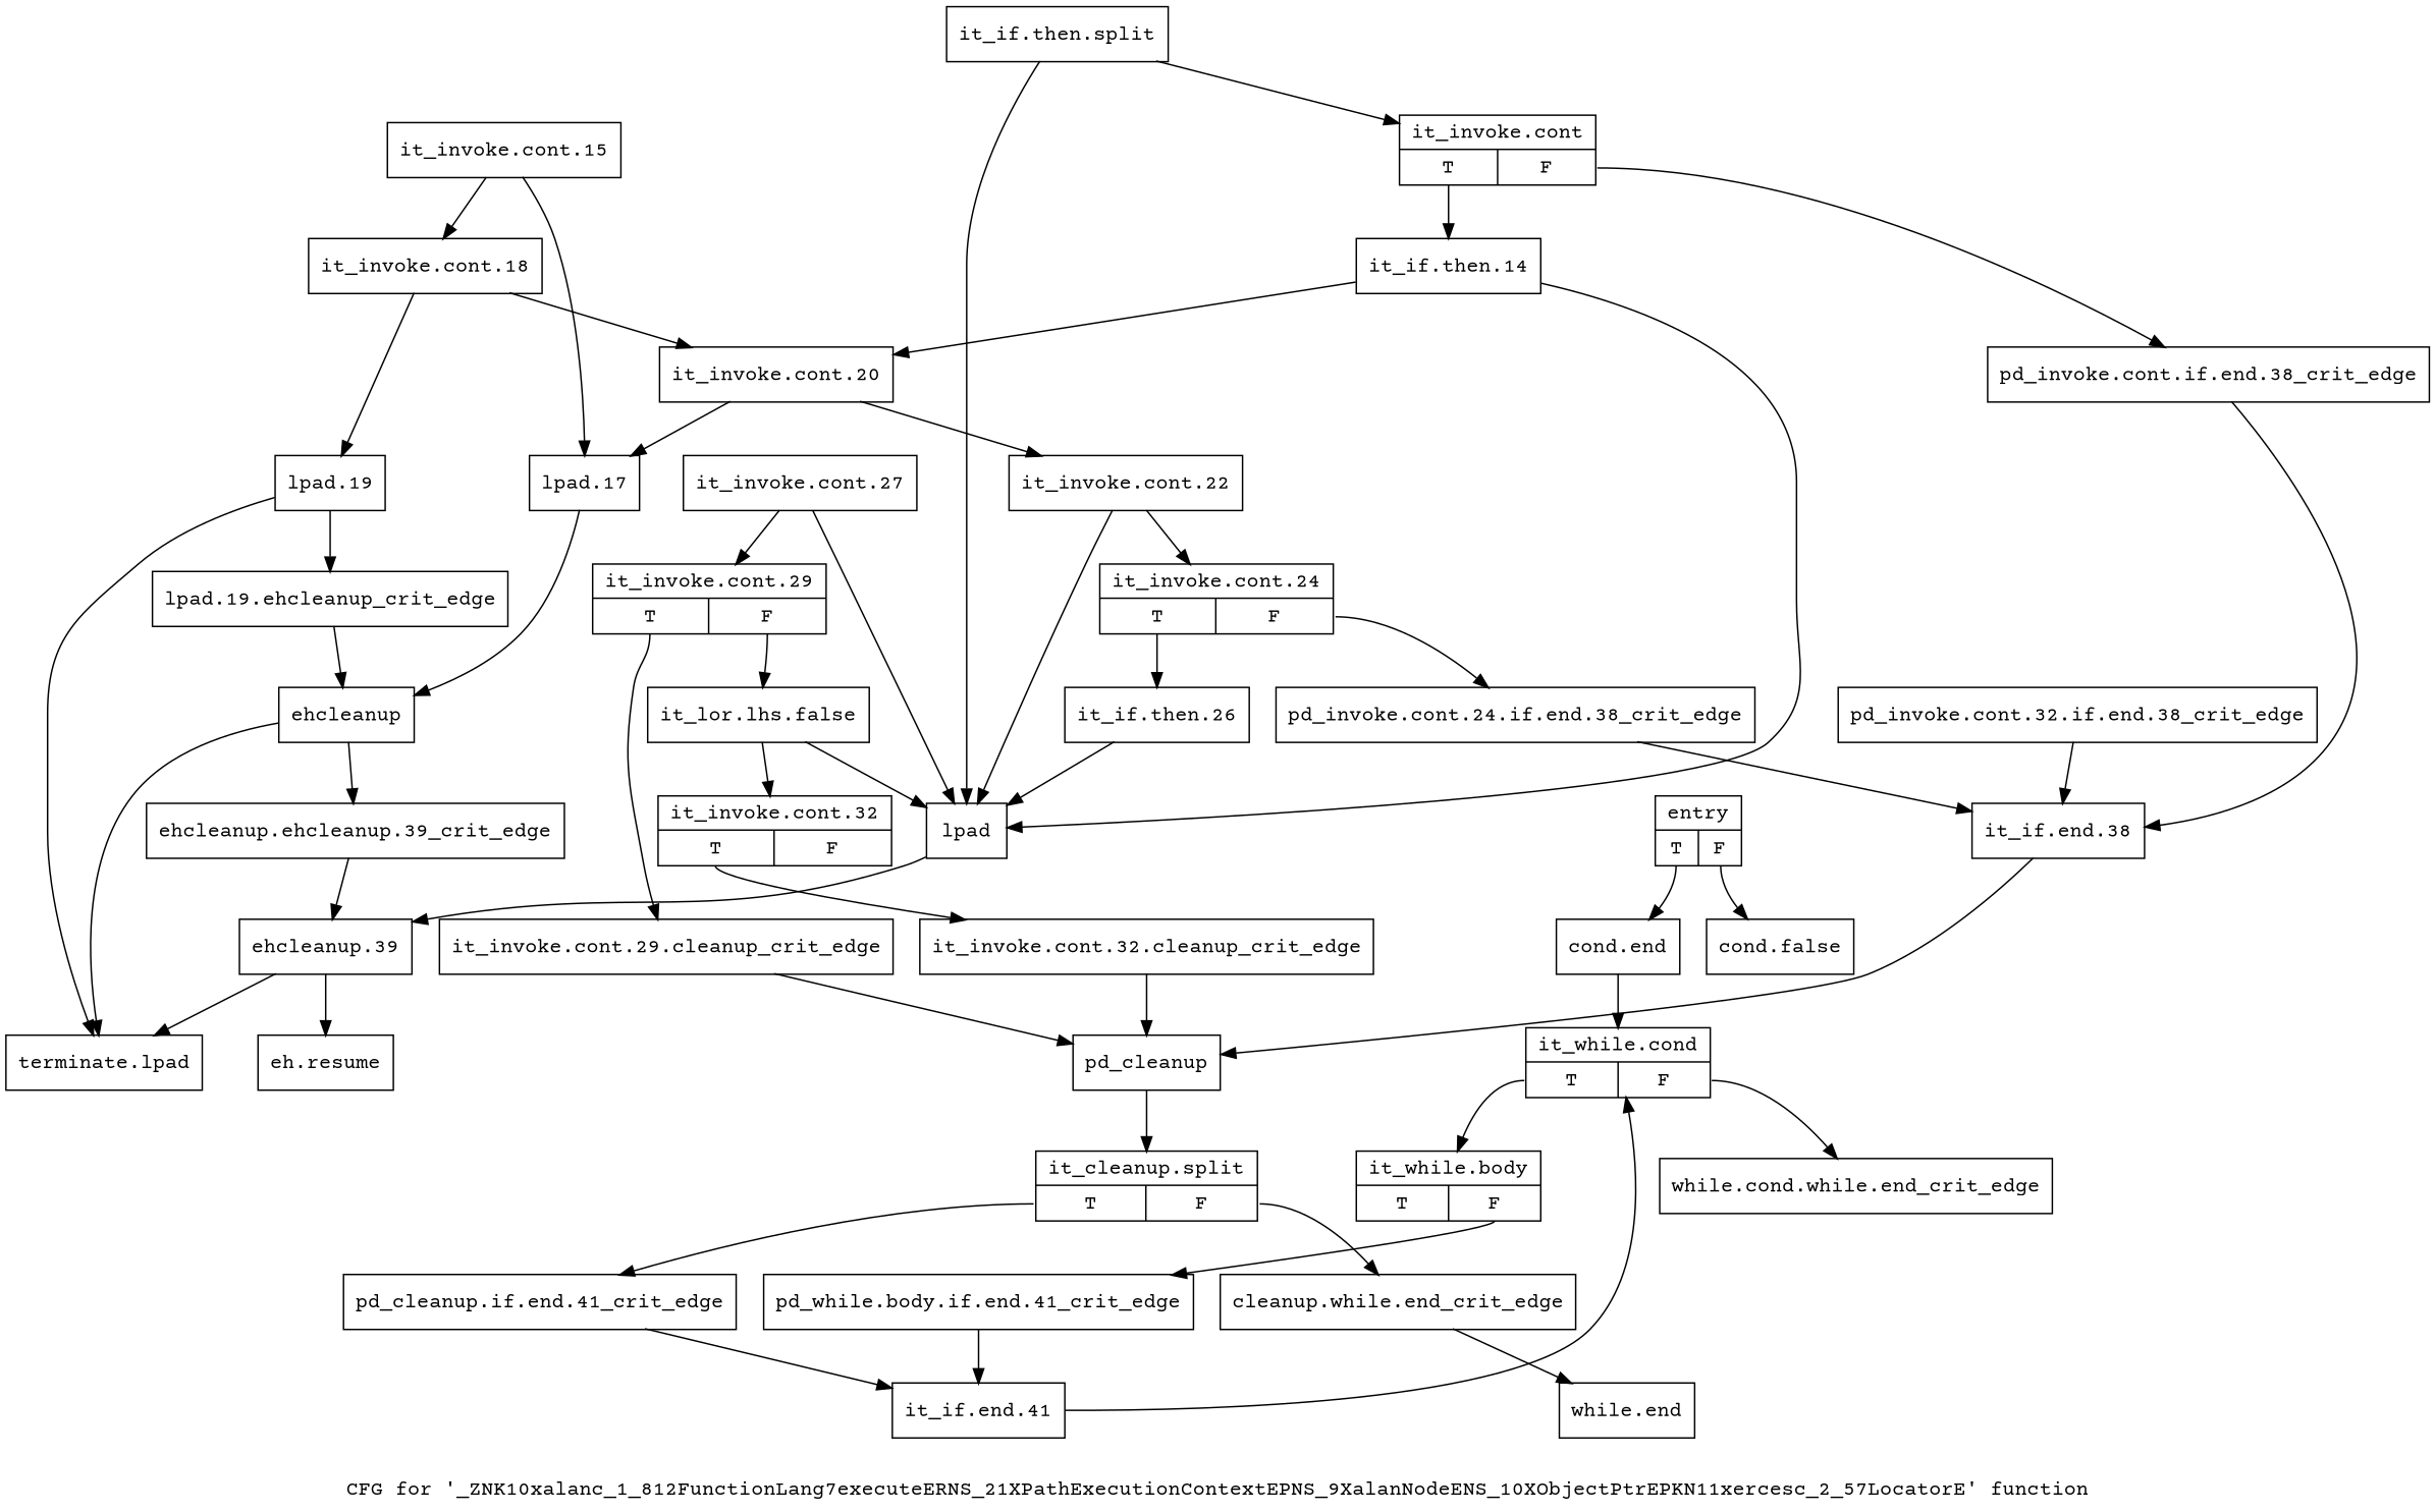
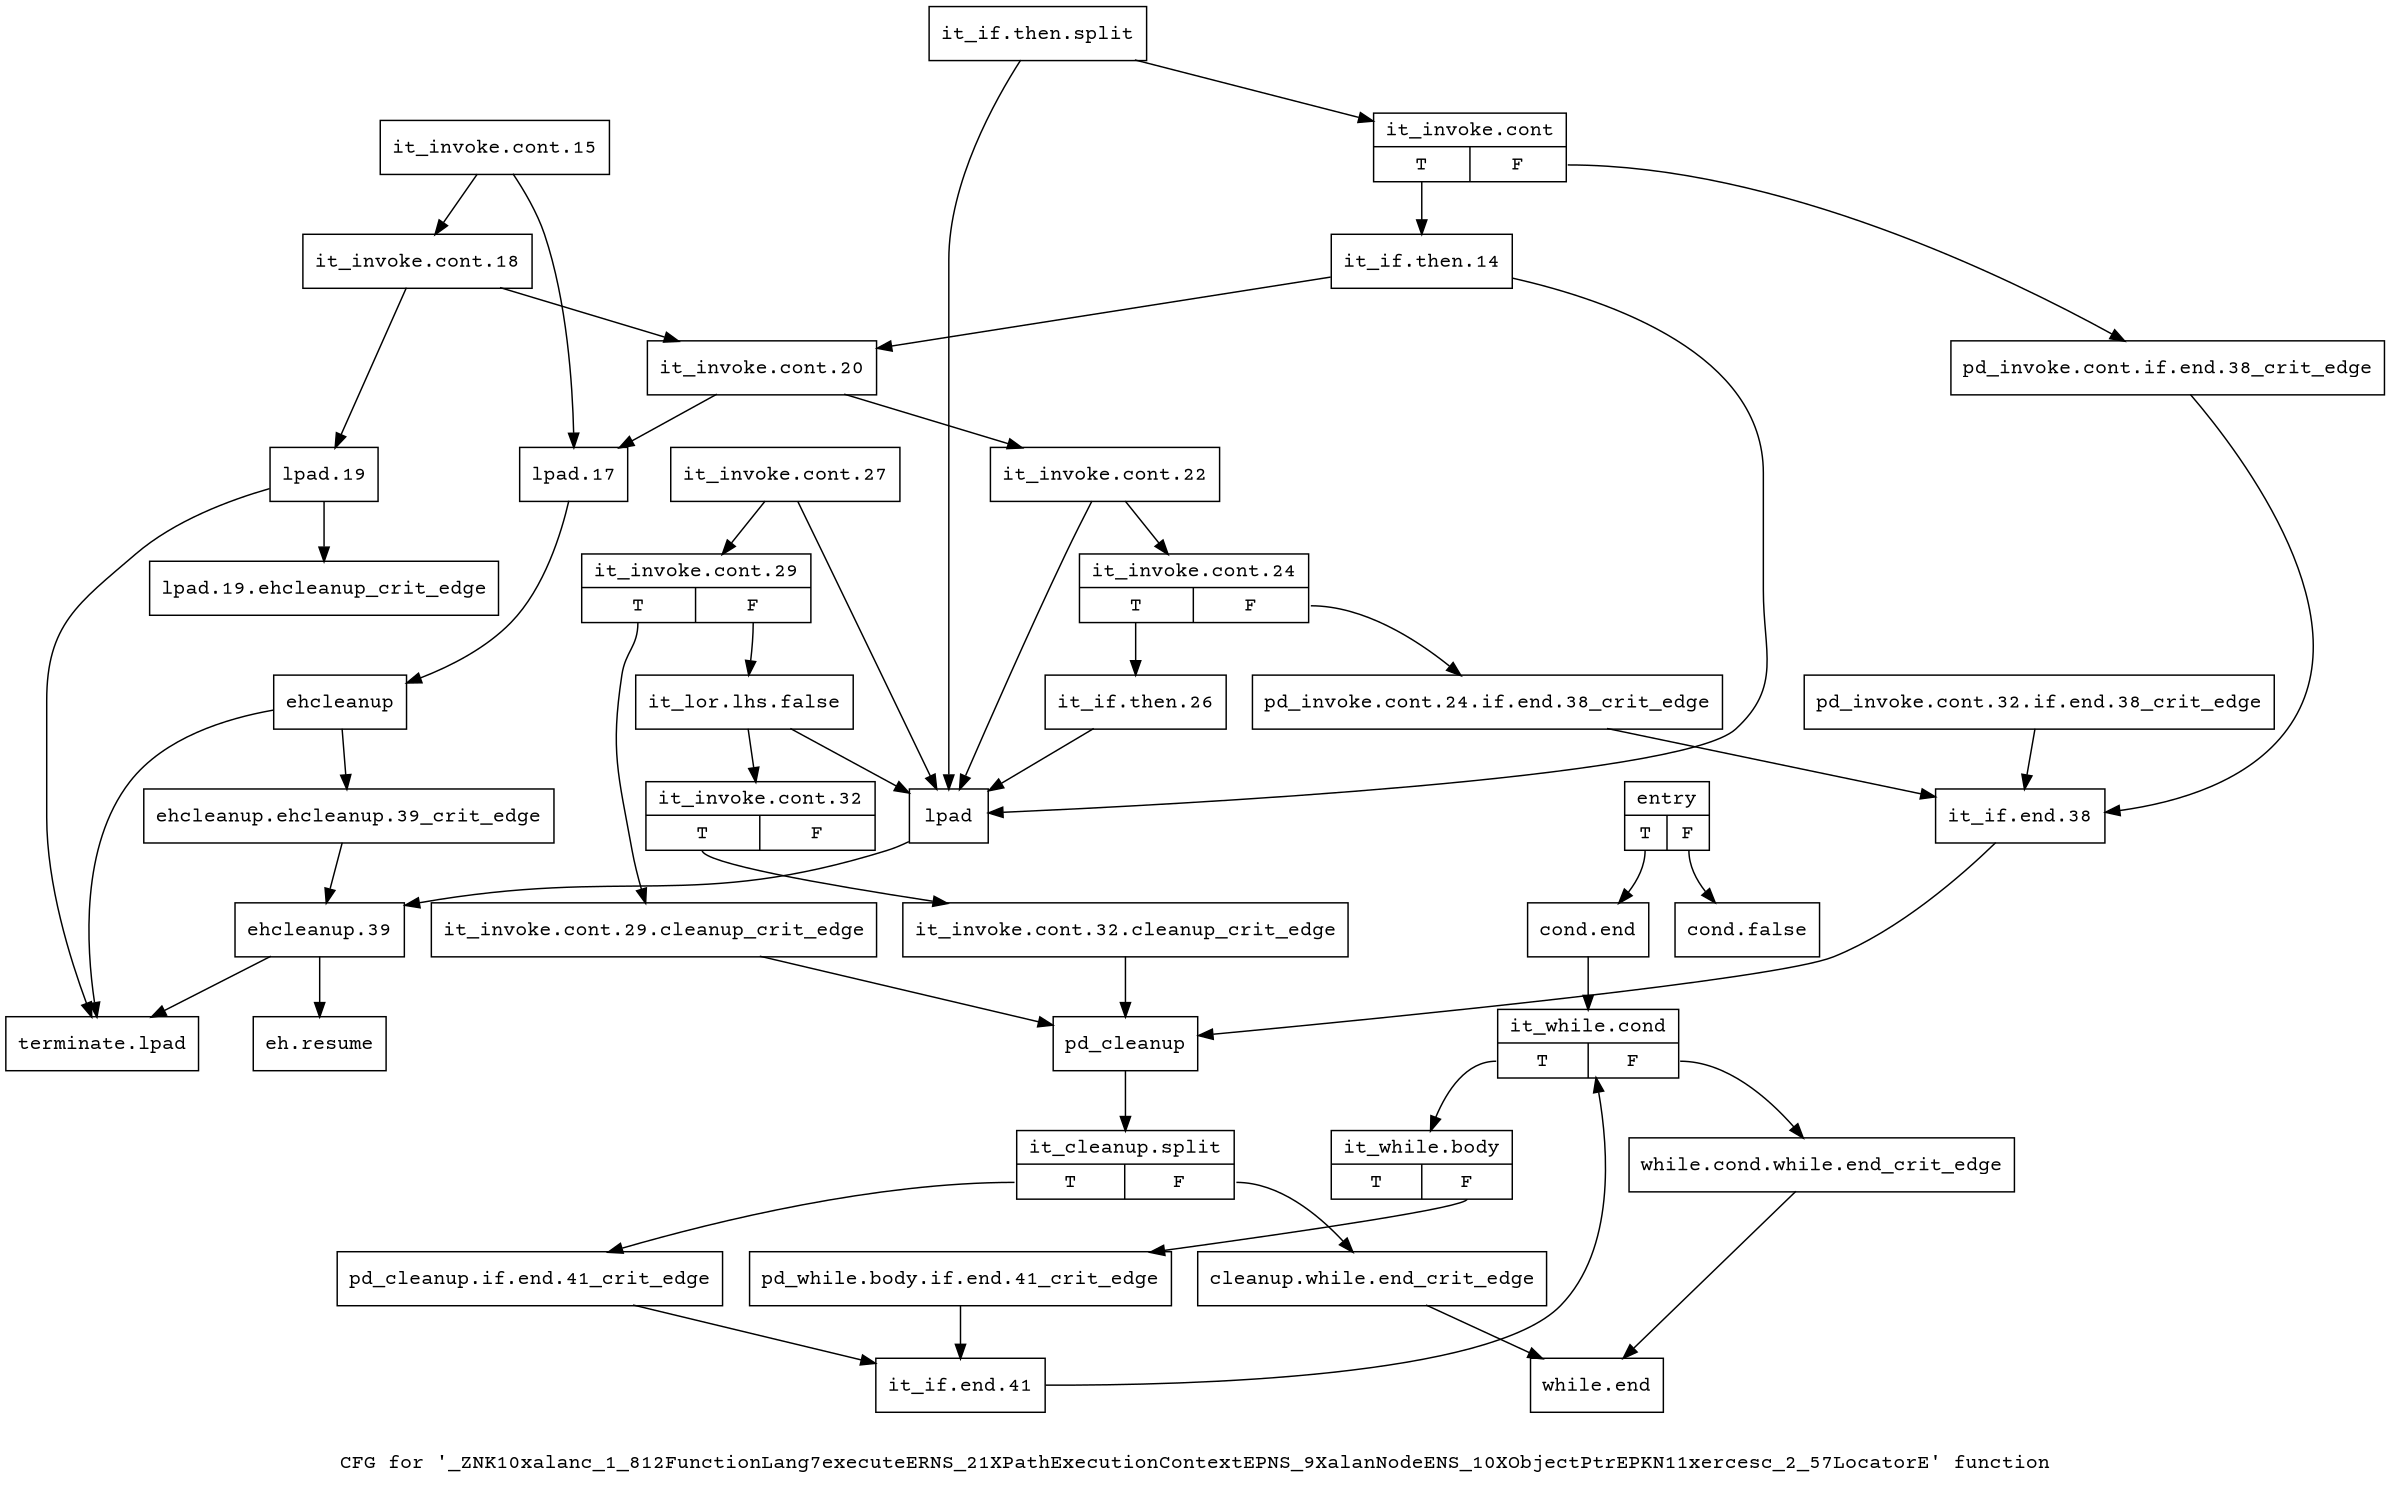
  digraph {
    fontname="Courier Prime"
    label="CFG for '_ZNK10xalanc_1_812FunctionLang7executeERNS_21XPathExecutionContextEPNS_9XalanNodeENS_10XObjectPtrEPKN11xercesc_2_57LocatorE' function"
    node [fontname="Courier Prime" shape=record]
    edge [fontname="Courier Prime"]
    n1 [label="{entry|{<s0>T|<s1>F}}"]
    n2 [label="{cond.end}"]
    n3 [label="{cond.false}"]
    n4 [label="{it_while.cond|{<s0>T|<s1>F}}"]
    n5 [label="{it_while.body|{<s0>T|<s1>F}}"]
    n6 [label="{while.cond.while.end_crit_edge}"]
    n7 [label="{pd_while.body.if.end.41_crit_edge}"]
    n8 [label="{while.end}"]
    n9 [label="{it_if.end.41}"]
    n10 [label="{it_if.then.split}"]
    n11 [label="{it_invoke.cont|{<s0>T|<s1>F}}"]
    n12 [label="{lpad}"]
    n13 [label="{it_if.then.14}"]
    n14 [label="{pd_invoke.cont.if.end.38_crit_edge}"]
    n15 [label="{ehcleanup.39}"]
    n16 [label="{it_invoke.cont.20}"]
    n17 [label="{it_if.end.38}"]
    n18 [label="{terminate.lpad}"]
    n19 [label="{eh.resume}"]
    n20 [label="{it_invoke.cont.15}"]
    n21 [label="{it_invoke.cont.18}"]
    n22 [label="{lpad.17}"]
    n23 [label="{pd_cleanup}"]
    n24 [label="{it_cleanup.split|{<s0>T|<s1>F}}"]
    n25 [label="{lpad.19}"]
    n26 [label="{ehcleanup}"]
    n27 [label="{it_invoke.cont.22}"]
    n28 [label="{lpad.19.ehcleanup_crit_edge}"]
    n29 [label="{ehcleanup.ehcleanup.39_crit_edge}"]
    n30 [label="{it_invoke.cont.24|{<s0>T|<s1>F}}"]
    n31 [label="{it_if.then.26}"]
    n32 [label="{pd_invoke.cont.24.if.end.38_crit_edge}"]
    n33 [label="{it_invoke.cont.27}"]
    n34 [label="{it_invoke.cont.29|{<s0>T|<s1>F}}"]
    n35 [label="{it_invoke.cont.29.cleanup_crit_edge}"]
    n36 [label="{it_lor.lhs.false}"]
    n37 [label="{it_invoke.cont.32|{<s0>T|<s1>F}}"]
    n38 [label="{it_invoke.cont.32.cleanup_crit_edge}"]
    n39 [label="{pd_cleanup.if.end.41_crit_edge}"]
    n40 [label="{cleanup.while.end_crit_edge}"]
    n41 [label="{pd_invoke.cont.32.if.end.38_crit_edge}"]
    n1 -> n2 [tailport=s0]
    n1 -> n3 [tailport=s1]
    n2 -> n4
    n4 -> n5 [tailport=s0]
    n4 -> n6 [tailport=s1]
    n5 -> n7 [tailport=s1]
+   n6 -> n8
    n7 -> n9
    n9 -> n4
    n10 -> n11
    n10 -> n12
    n11 -> n13 [tailport=s0]
    n11 -> n14 [tailport=s1]
    n12 -> n15
    n13 -> n12
    n13 -> n16
    n14 -> n17
    n15 -> n18
    n15 -> n19
    n16 -> n22
    n16 -> n27
    n17 -> n23
    n20 -> n21
    n20 -> n22
    n21 -> n16
    n21 -> n25
    n22 -> n26
    n23 -> n24
    n24 -> n39 [tailport=s0]
    n24 -> n40 [tailport=s1]
    n25 -> n18
    n25 -> n28
    n26 -> n18
    n26 -> n29
    n27 -> n12
    n27 -> n30
-   n28 -> n26
    n29 -> n15
    n30 -> n31 [tailport=s0]
    n30 -> n32 [tailport=s1]
    n31 -> n12
    n32 -> n17
    n33 -> n12
    n33 -> n34
    n34 -> n35 [tailport=s0]
    n34 -> n36 [tailport=s1]
    n35 -> n23
    n36 -> n12
    n36 -> n37
    n37 -> n38 [tailport=s0]
    n38 -> n23
    n39 -> n9
    n40 -> n8
    n41 -> n17
  }
